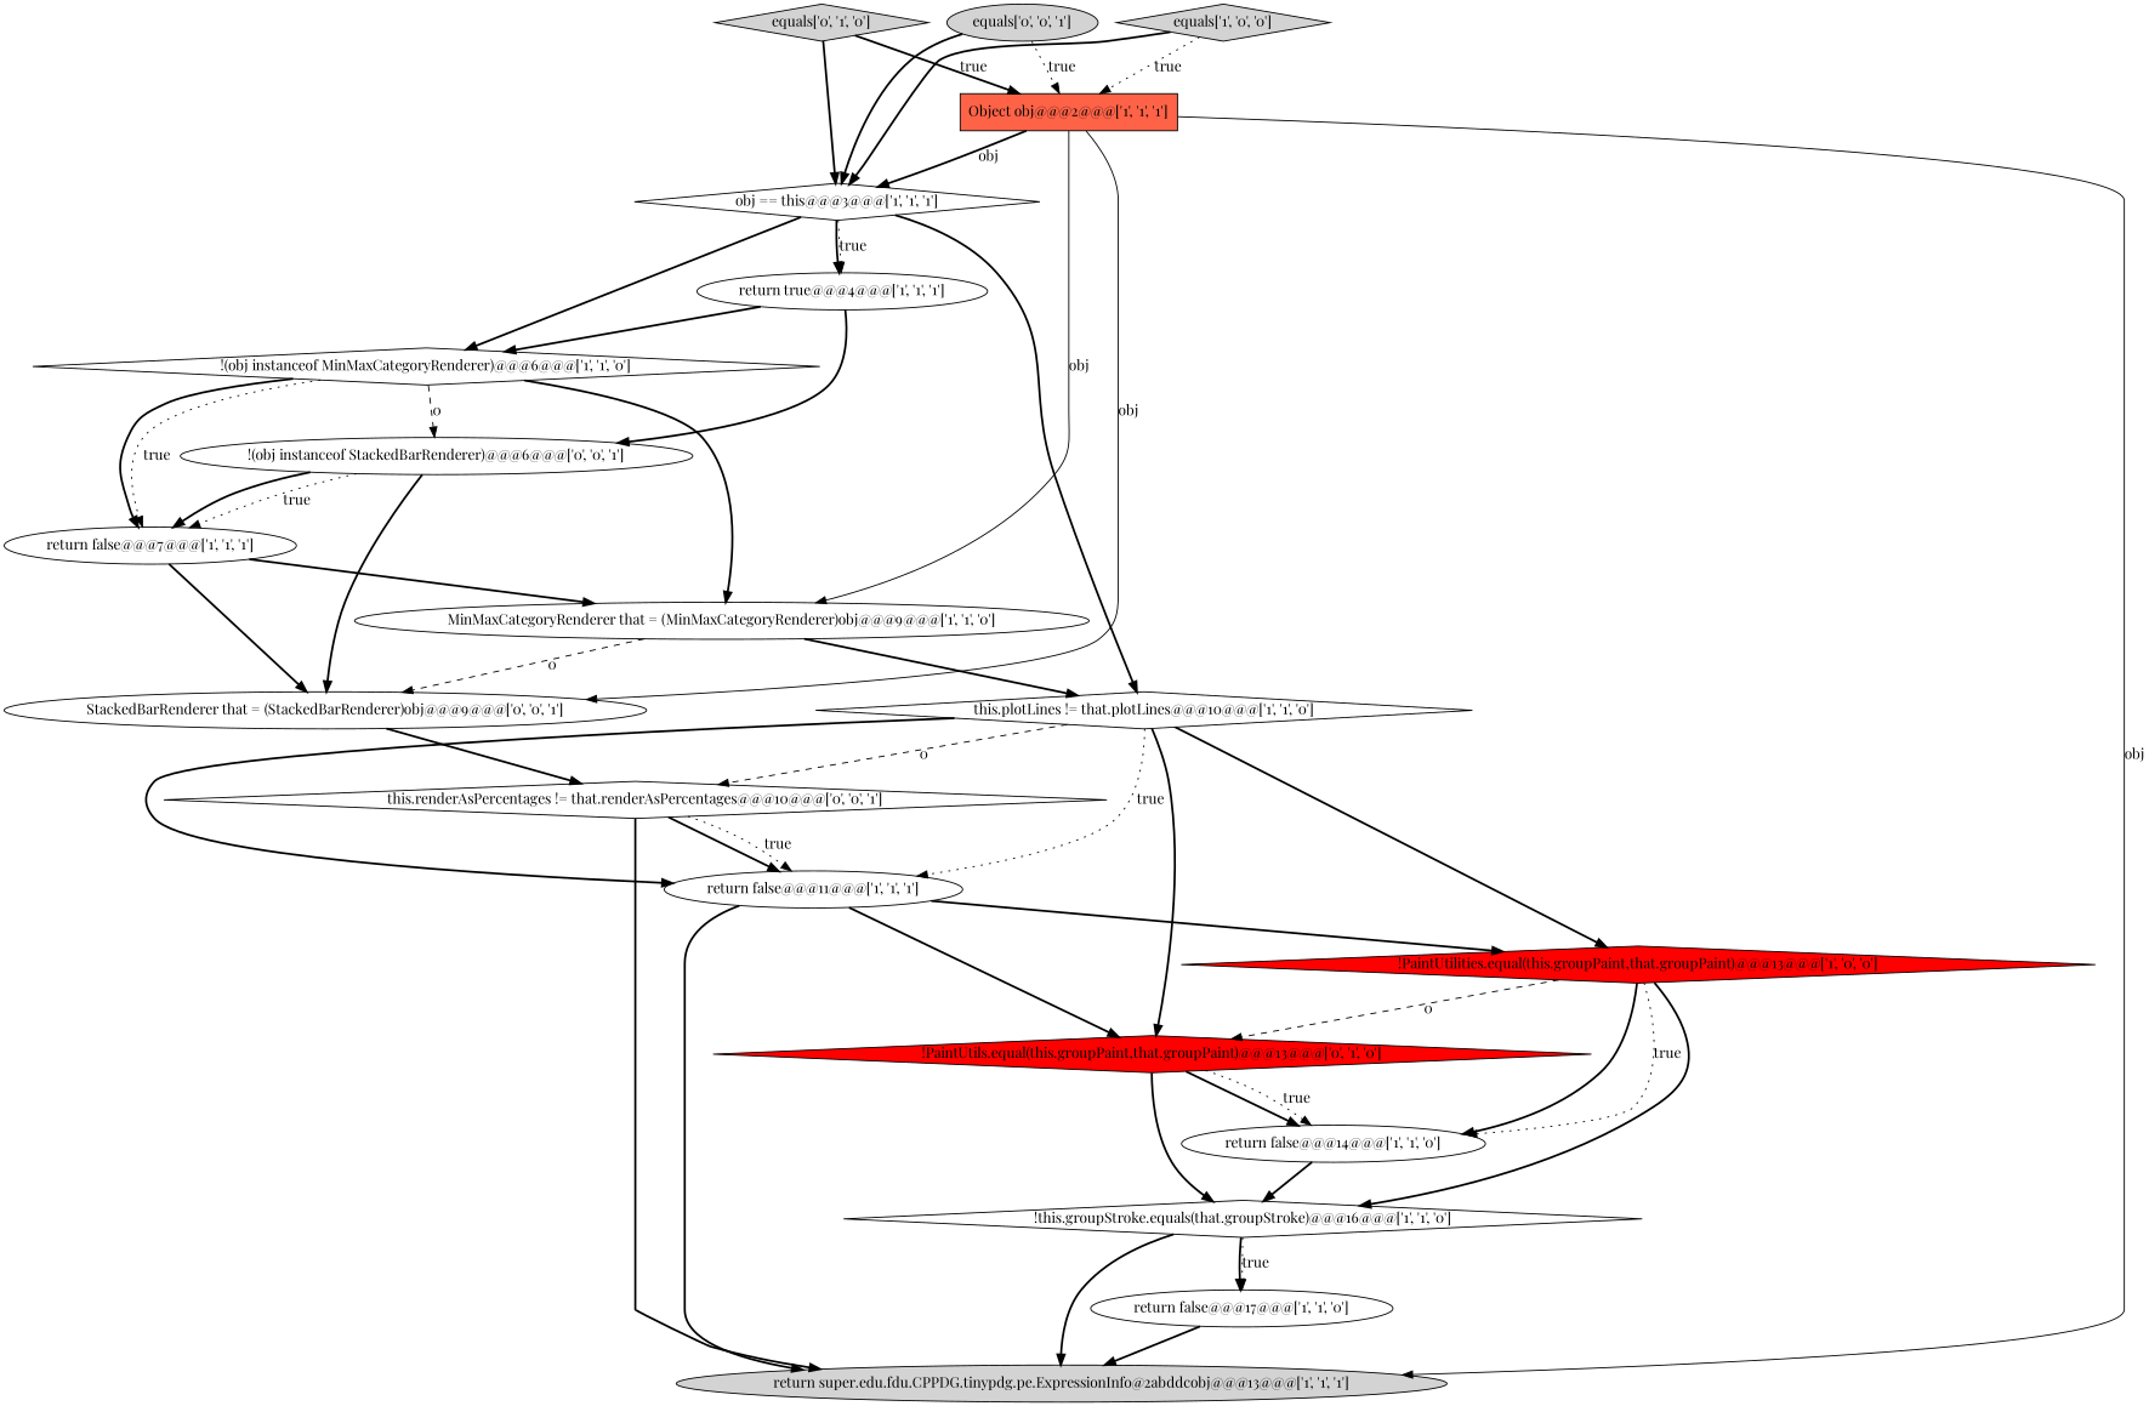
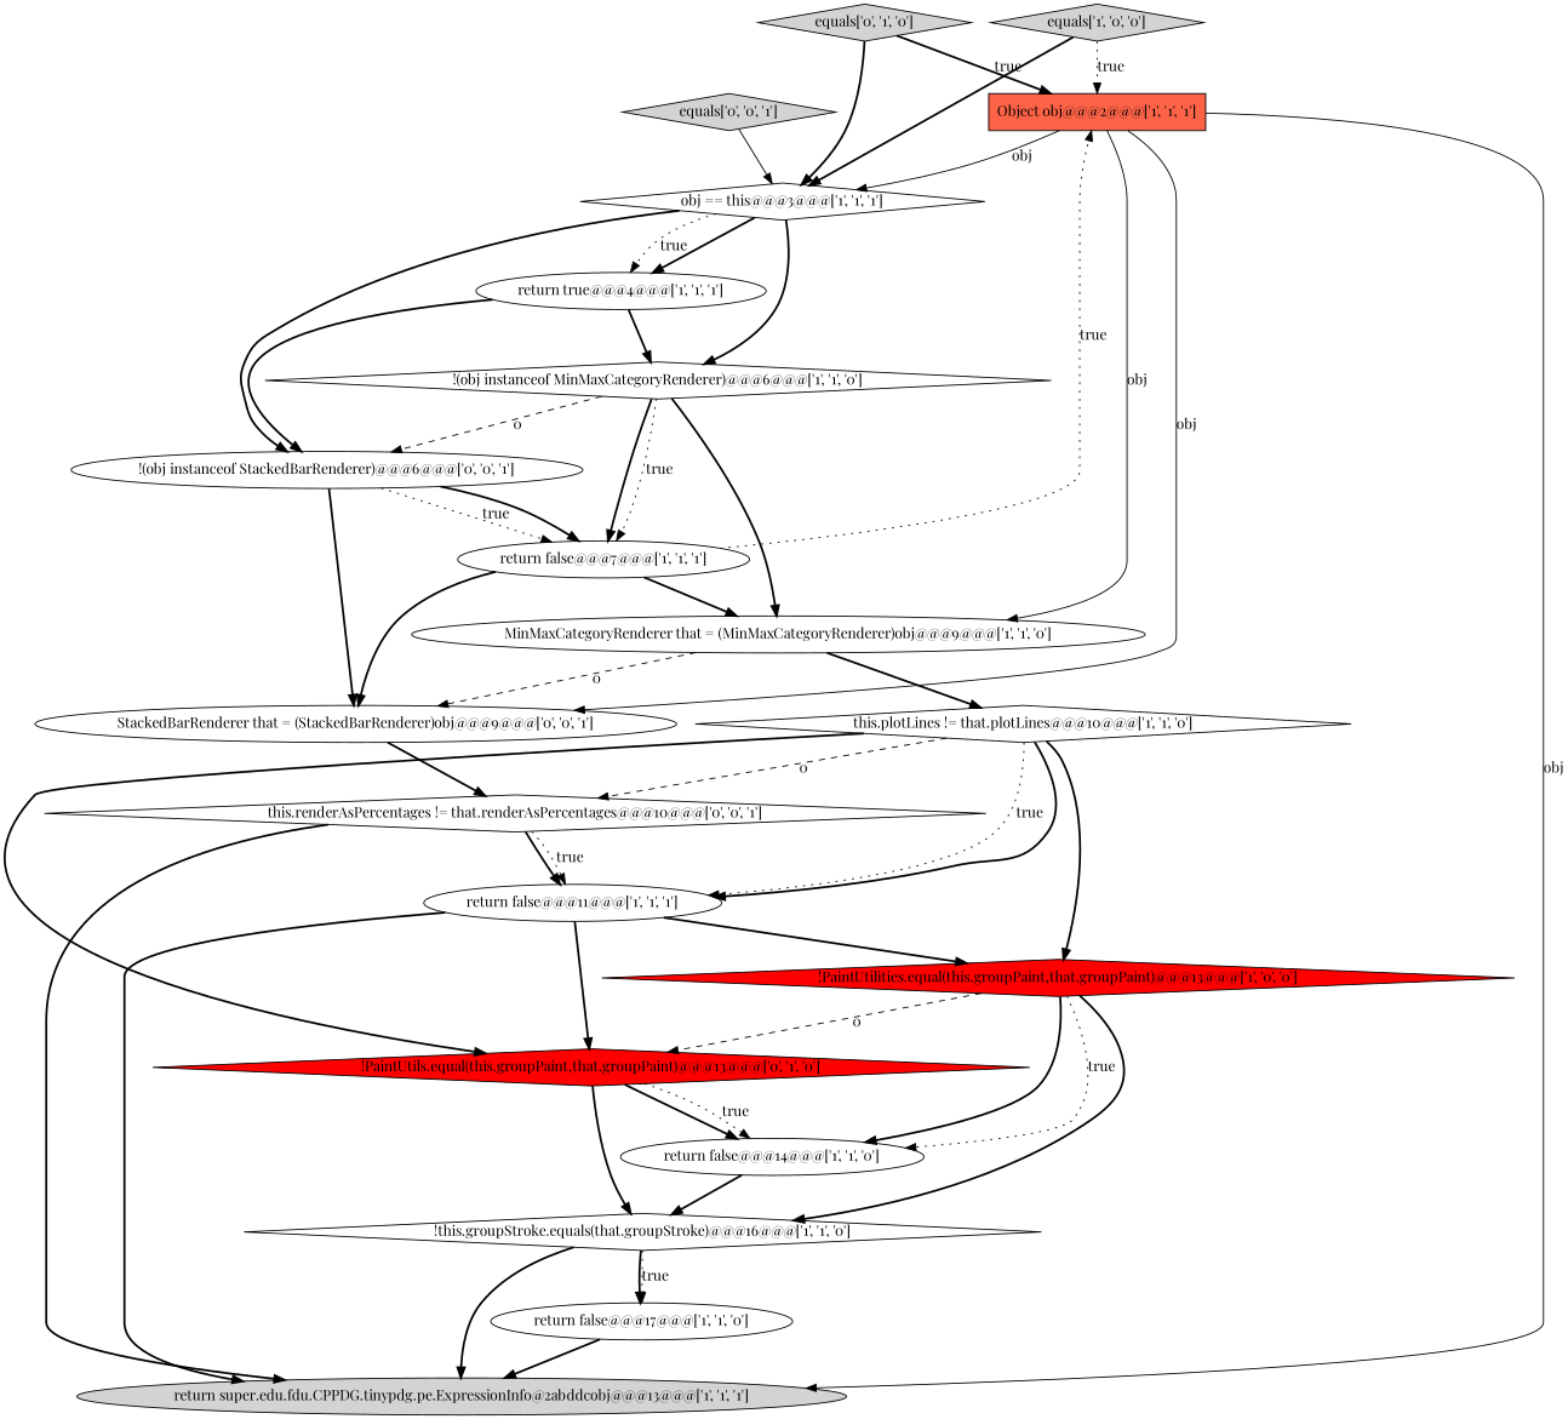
  digraph {
    fontname="Playfair Display"
    node [fillcolor=white fontname="Playfair Display" shape=diamond style=filled]
    edge [fontname="Playfair Display" style=bold]
    n1 [label="this.plotLines != that.plotLines@@@10@@@['1', '1', '0']"]
    n2 [label="this.renderAsPercentages != that.renderAsPercentages@@@10@@@['0', '0', '1']"]
    n3 [fillcolor=red label="!PaintUtilities.equal(this.groupPaint,that.groupPaint)@@@13@@@['1', '0', '0']"]
    n4 [label="return false@@@11@@@['1', '1', '1']" shape=ellipse]
    n5 [fillcolor=red label="!PaintUtils.equal(this.groupPaint,that.groupPaint)@@@13@@@['0', '1', '0']"]
    n6 [fillcolor=lightgray label="return super.edu.fdu.CPPDG.tinypdg.pe.ExpressionInfo@2abddcobj@@@13@@@['1', '1', '1']" shape=ellipse]
    n7 [label="return false@@@14@@@['1', '1', '0']" shape=ellipse]
    n8 [label="!this.groupStroke.equals(that.groupStroke)@@@16@@@['1', '1', '0']"]
    n9 [fillcolor=tomato label="Object obj@@@2@@@['1', '1', '1']" shape=box]
    n10 [label="MinMaxCategoryRenderer that = (MinMaxCategoryRenderer)obj@@@9@@@['1', '1', '0']" shape=ellipse]
    n11 [label="obj == this@@@3@@@['1', '1', '1']"]
    n12 [label="StackedBarRenderer that = (StackedBarRenderer)obj@@@9@@@['0', '0', '1']" shape=ellipse]
    n13 [label="return true@@@4@@@['1', '1', '1']" shape=ellipse]
    n14 [label="!(obj instanceof StackedBarRenderer)@@@6@@@['0', '0', '1']" shape=ellipse]
    n15 [label="!(obj instanceof MinMaxCategoryRenderer)@@@6@@@['1', '1', '0']"]
    n16 [label="return false@@@17@@@['1', '1', '0']" shape=ellipse]
    n17 [fillcolor=lightgray label="equals['1', '0', '0']"]
    n18 [label="return false@@@7@@@['1', '1', '1']" shape=ellipse]
-   n19 [fillcolor=lightgray label="equals['0', '0', '1']" shape=ellipse]
+   n19 [fillcolor=lightgray label="equals['0', '0', '1']"]
    n20 [fillcolor=lightgray label="equals['0', '1', '0']"]
    n1 -> n2 [label=0 style=dashed]
    n1 -> n3
    n1 -> n4 [label=true style=dotted]
    n1 -> n4
    n1 -> n5
    n2 -> n4
    n2 -> n4 [label=true style=dotted]
    n2 -> n6
    n3 -> n5 [label=0 style=dashed]
    n3 -> n7 [label=true style=dotted]
    n3 -> n7
    n3 -> n8
    n4 -> n3
    n4 -> n5
    n4 -> n6
    n5 -> n7
    n5 -> n7 [label=true style=dotted]
    n5 -> n8
    n7 -> n8
    n8 -> n6
    n8 -> n16
    n8 -> n16 [label=true style=dotted]
    n9 -> n6 [label=obj style=solid]
    n9 -> n10 [label=obj style=solid]
-   n9 -> n11 [label=obj]
+   n9 -> n11 [label=obj style=solid]
    n9 -> n12 [label=obj style=solid]
    n10 -> n1
    n10 -> n12 [label=0 style=dashed]
    n11 -> n13
    n11 -> n13 [label=true style=dotted]
-   n11 -> n1
+   n11 -> n14
    n11 -> n15
    n12 -> n2
    n13 -> n14
    n13 -> n15
    n14 -> n12
    n14 -> n18 [label=true style=dotted]
    n14 -> n18
    n15 -> n10
    n15 -> n14 [label=0 style=dashed]
    n15 -> n18 [label=true style=dotted]
    n15 -> n18
    n16 -> n6
    n17 -> n9 [label=true style=dotted]
    n17 -> n11
    n18 -> n10
    n18 -> n12
-   n19 -> n9 [label=true style=dotted]
-   n19 -> n11
+   n18 -> n9 [label=true style=dotted]
+   n19 -> n11 [style=solid]
    n20 -> n9 [label=true]
    n20 -> n11
  }
